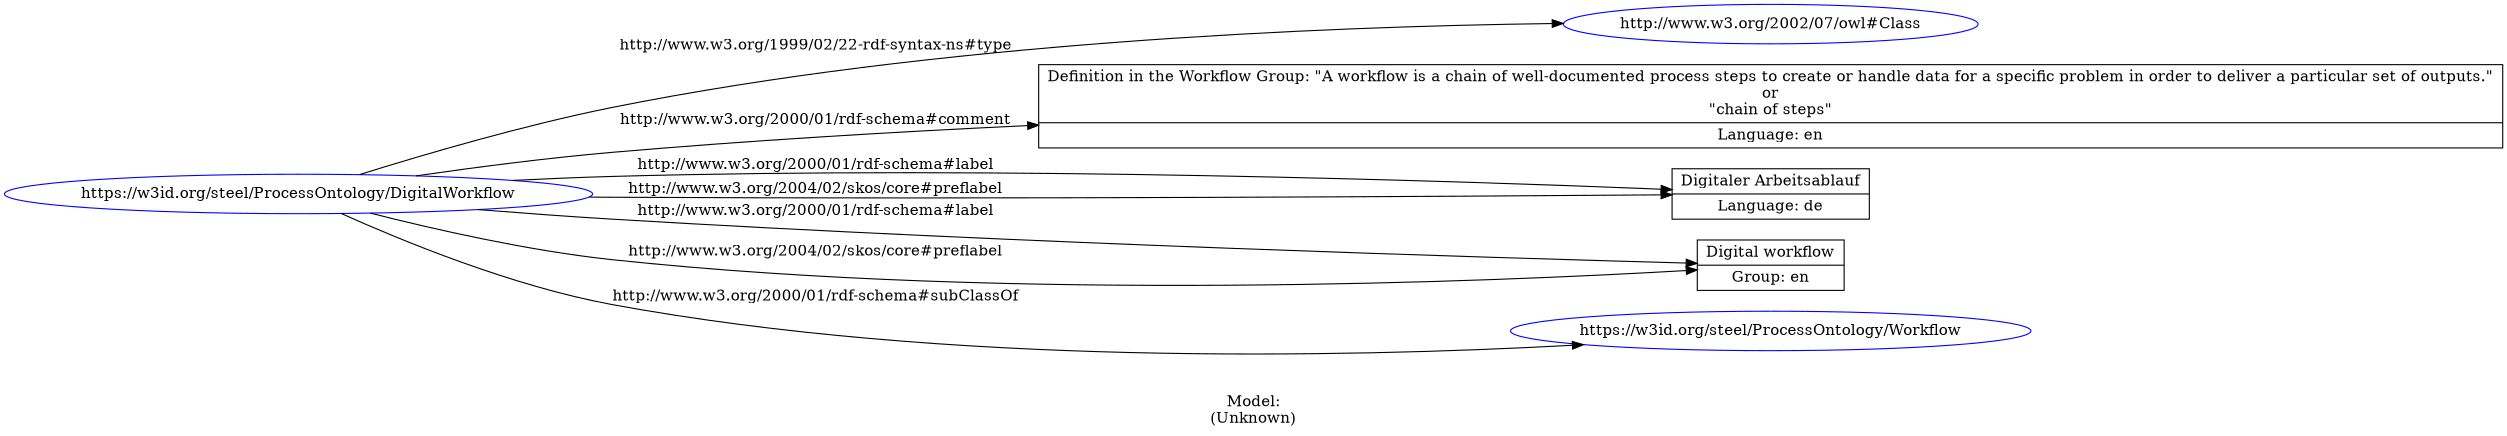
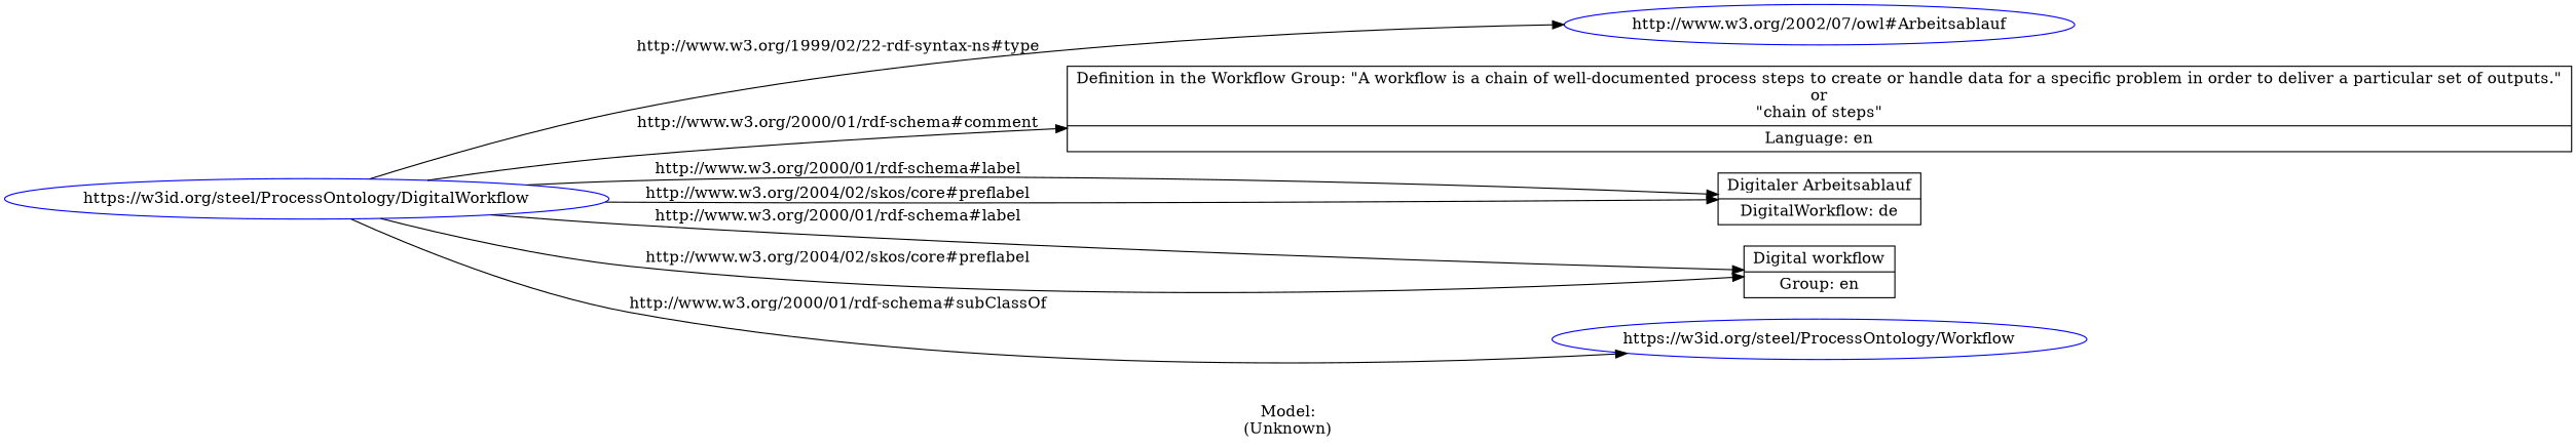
  digraph {
    label="\n\nModel:\n(Unknown)"
    rankdir=LR
    node [shape=ellipse]
    n1 [color=blue label="https://w3id.org/steel/ProcessOntology/DigitalWorkflow"]
-   n2 [color=blue label="http://www.w3.org/2002/07/owl#Class"]
+   n2 [color=blue label="http://www.w3.org/2002/07/owl#Arbeitsablauf"]
    n3 [label="Definition in the Workflow Group: \"A workflow is a chain of well-documented process steps to create or handle data for a specific problem in order to deliver a particular set of outputs.\"\nor\n\"chain of steps\"|Language: en" shape=record]
-   n4 [label="Digitaler Arbeitsablauf|Language: de" shape=record]
+   n4 [label="Digitaler Arbeitsablauf|DigitalWorkflow: de" shape=record]
    n5 [label="Digital workflow|Group: en" shape=record]
    n6 [color=blue label="https://w3id.org/steel/ProcessOntology/Workflow"]
    n1 -> n2 [label="http://www.w3.org/1999/02/22-rdf-syntax-ns#type"]
    n1 -> n3 [label="http://www.w3.org/2000/01/rdf-schema#comment"]
    n1 -> n4 [label="http://www.w3.org/2000/01/rdf-schema#label"]
    n1 -> n4 [label="http://www.w3.org/2004/02/skos/core#preflabel"]
    n1 -> n5 [label="http://www.w3.org/2000/01/rdf-schema#label"]
    n1 -> n5 [label="http://www.w3.org/2004/02/skos/core#preflabel"]
    n1 -> n6 [label="http://www.w3.org/2000/01/rdf-schema#subClassOf"]
  }
